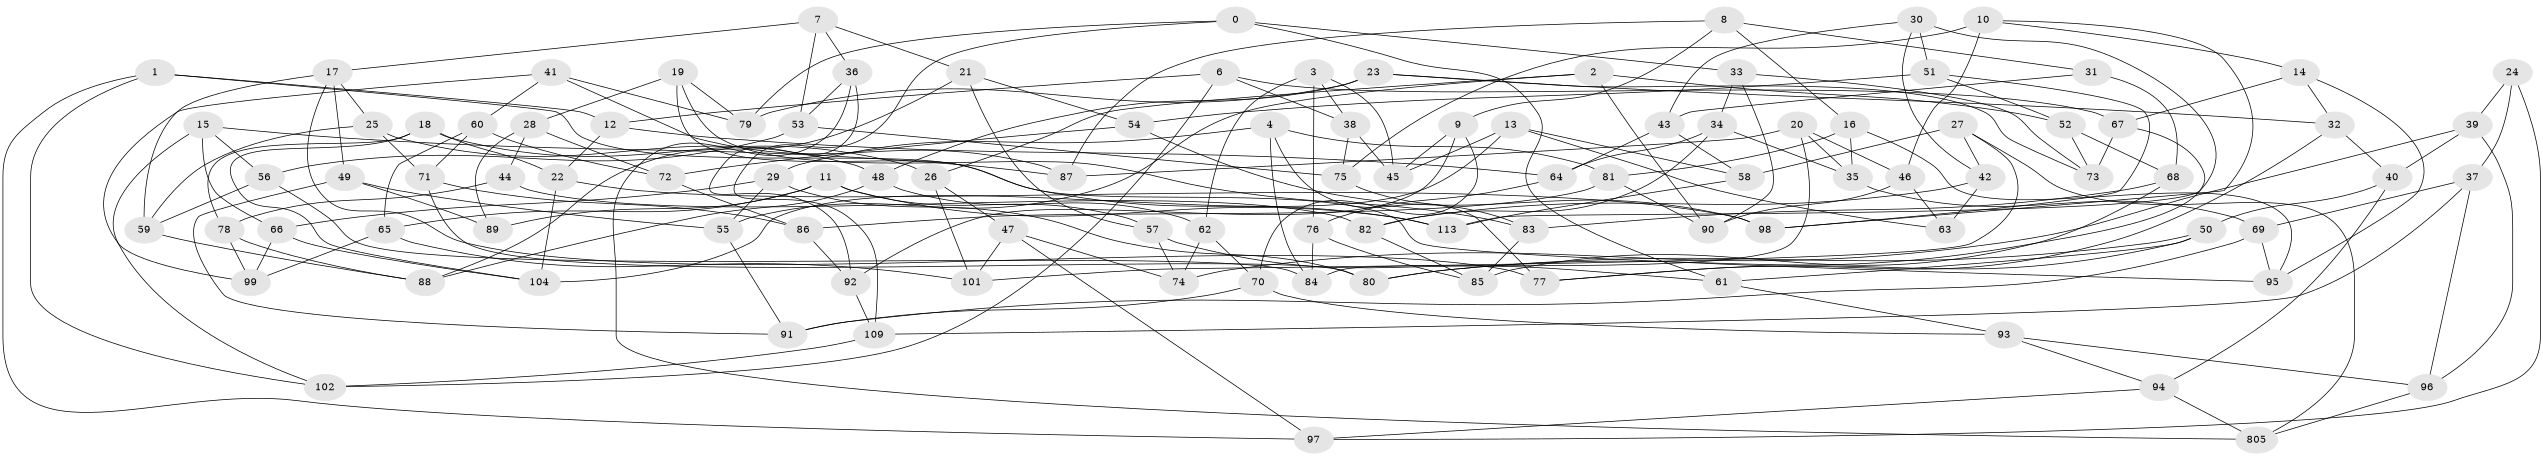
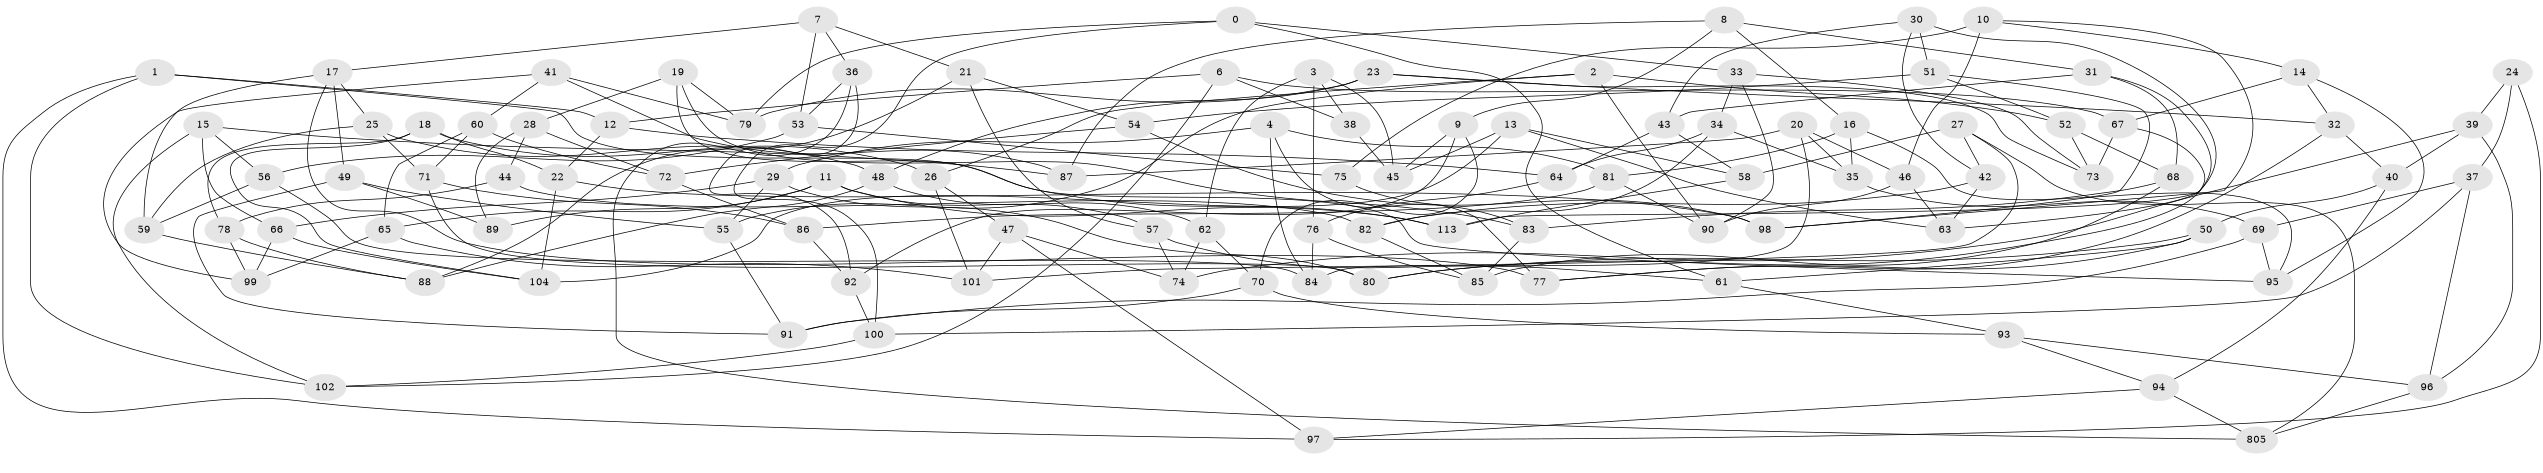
  graph {
    node [color=gray90 style=filled]
    1
    12
    97
    102
    n5 [label=113]
    22
    64
    2
    26
    52
    55
    90
    47
    101
    73
    68
    91
    3
    38
    45
    62
    76
    75
    70
    74
    84
    85
    4
    29
    77
    81
    66
    80
    86
    n35 [label=0]
    33
    61
    79
-   100 [label=109]
+   100
    34
    93
    6
    67
    7
    17
    21
    36
    53
    25
    49
    59
    57
    54
    88
    92
    n56 [label=805]
    56
    8
    9
    16
    31
    87
    95
    35
    63
    43
    10
    14
    46
    98
    32
    83
    11
    65
    89
    99
    104
    13
    58
    40
    15
    69
    48
    71
    18
    78
    19
    28
    44
    72
    20
    23
    24
    37
    39
    96
    27
    42
    82
    30
    51
    50
    94
    41
    60
    1 -- 12
    1 -- 97
    1 -- 102
    1 -- n5
    12 -- 22
    12 -- 64
    22 -- 98
    22 -- 104
    64 -- 76
    2 -- 26
    2 -- 52
    2 -- 55
    2 -- 90
    26 -- 47
    26 -- 101
    52 -- 73
    52 -- 68
    55 -- 91
    47 -- 97
    47 -- 101
    47 -- 74
    68 -- 85
    68 -- 83
    3 -- 38
    3 -- 45
    3 -- 62
    3 -- 76
    38 -- 45
-   38 -- 75
    62 -- 70
    62 -- 74
    76 -- 84
    76 -- 85
    75 -- 83
    70 -- 91
    70 -- 93
    4 -- 84
    4 -- 29
    4 -- 77
    4 -- 81
    29 -- 55
    29 -- 66
    29 -- 80
    81 -- 90
    81 -- 86
    66 -- 99
    66 -- 104
    86 -- 92
    n35 -- 33
    n35 -- 61
    n35 -- 79
    n35 -- 100
    33 -- 90
    33 -- 73
    33 -- 34
    61 -- 93
    100 -- 102
    34 -- 64
    34 -- 35
    34 -- 82
    93 -- 96
    93 -- 94
    6 -- 12
    6 -- 102
    6 -- 38
    6 -- 67
    67 -- 73
    67 -- 80
    7 -- 17
    7 -- 21
    7 -- 36
    7 -- 53
    17 -- 77
    17 -- 25
    17 -- 49
    17 -- 59
    21 -- 57
    21 -- 54
    21 -- 88
    36 -- 53
    36 -- 92
    36 -- n56
    53 -- 75
    53 -- 56
    25 -- 59
    25 -- 48
    25 -- 71
    49 -- 55
    49 -- 91
    49 -- 89
    59 -- 88
    57 -- 74
    57 -- 61
    54 -- 98
    54 -- 72
    92 -- 100
    56 -- 84
    56 -- 59
    8 -- 9
    8 -- 16
    8 -- 31
    8 -- 87
    9 -- 45
    9 -- 70
    9 -- 92
    16 -- 81
    16 -- 95
    16 -- 35
    31 -- 68
+   31 -- 63
    31 -- 43
    35 -- 69
    43 -- 64
    43 -- 58
    10 -- 75
    10 -- 14
    10 -- 46
    10 -- 98
    14 -- 67
    14 -- 95
    14 -- 32
    46 -- 90
    46 -- 63
    32 -- 77
    32 -- 40
    83 -- 85
    11 -- n5
    11 -- 57
    11 -- 65
    11 -- 89
    65 -- 101
    65 -- 99
    13 -- 45
    13 -- 63
    13 -- 104
    13 -- 58
    58 -- n5
    40 -- 50
    40 -- 94
    15 -- 102
    15 -- 66
    15 -- 56
    15 -- 87
    69 -- 91
    69 -- 95
    48 -- 62
    48 -- 88
    71 -- 80
    71 -- 86
    18 -- 22
    18 -- 26
    18 -- 104
    18 -- 78
    78 -- 88
    78 -- 99
    19 -- 79
    19 -- 95
    19 -- 83
    19 -- 28
    28 -- 89
    28 -- 44
    28 -- 72
    44 -- 78
    44 -- 82
    72 -- 86
    20 -- 84
    20 -- 87
    20 -- 35
    20 -- 46
    23 -- 73
    23 -- 79
    23 -- 32
    23 -- 48
    24 -- 97
    24 -- 37
    24 -- 39
    37 -- 100
    37 -- 69
    37 -- 96
    39 -- 74
    39 -- 40
    39 -- 96
    96 -- n56
    27 -- 101
    27 -- n56
    27 -- 58
    27 -- 42
    42 -- 63
    42 -- 82
    82 -- 85
    30 -- n5
    30 -- 43
    30 -- 42
    30 -- 51
    51 -- 52
    51 -- 54
    51 -- 98
    50 -- 77
    50 -- 80
    50 -- 61
    94 -- 97
    94 -- n56
    41 -- 79
    41 -- 87
    41 -- 99
    41 -- 60
    60 -- 65
    60 -- 71
    60 -- 72
  }
